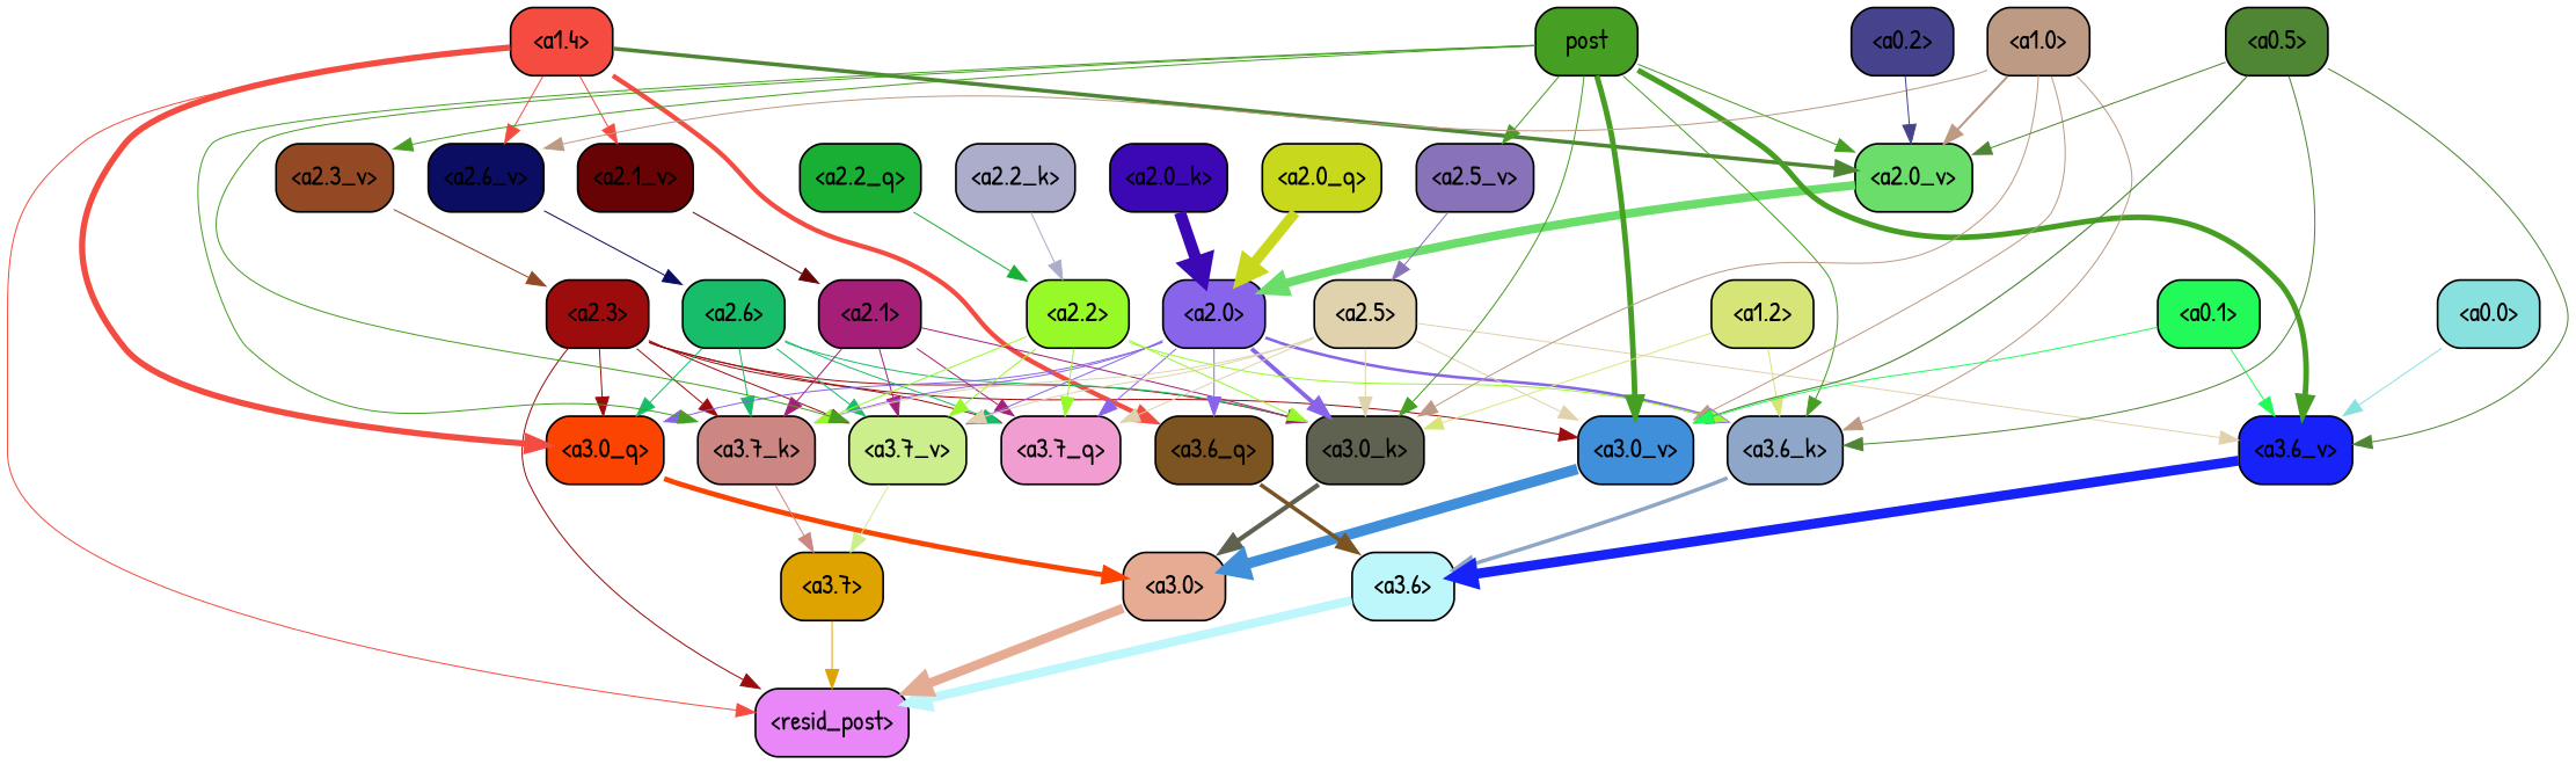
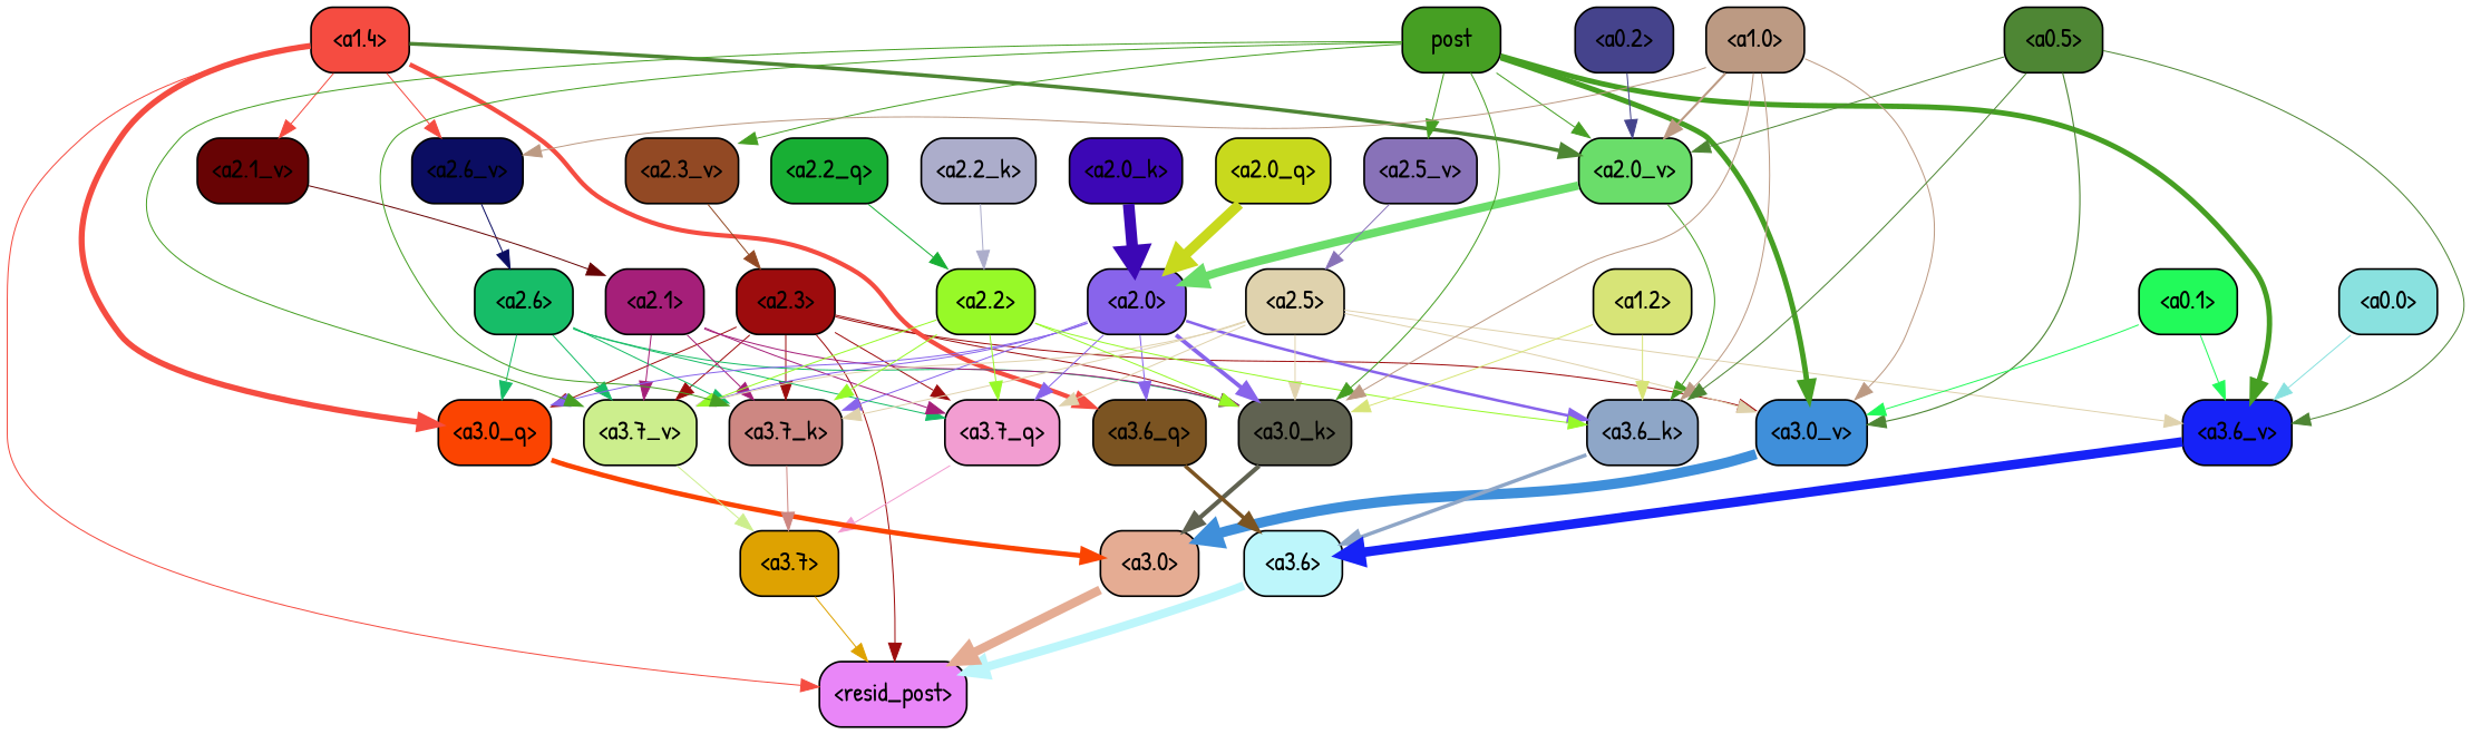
  strict digraph {
    fontname="Patrick Hand"
    splines=true
    node [color=black fontname="Patrick Hand" shape=box style="filled, rounded"]
    edge [color="#469f23" fontname="Patrick Hand" penwidth=0.6]
    "<a3.7>" [fillcolor="#dea201"]
    "<resid_post>" [fillcolor="#e986f8"]
    "<a3.6>" [fillcolor="#bdf6fb"]
    "<a3.0>" [fillcolor="#e5ac93"]
    "<a2.3>" [fillcolor="#9d0c0d"]
    "<a3.7_q>" [fillcolor="#f29dd1"]
    "<a3.0_q>" [fillcolor="#fb4401"]
    "<a3.7_k>" [fillcolor="#cd8782"]
    "<a3.0_k>" [fillcolor="#606251"]
    "<a3.7_v>" [fillcolor="#ccee8d"]
    "<a3.0_v>" [fillcolor="#3f8fda"]
    "<a1.4>" [fillcolor="#f54c41"]
    "<a3.6_q>" [fillcolor="#7b5422"]
    "<a2.6_v>" [fillcolor="#0b0d62"]
    "<a2.1_v>" [fillcolor="#670304"]
    "<a2.0_v>" [fillcolor="#6add6a"]
    "<a2.6>" [fillcolor="#17bd68"]
    "<a2.1>" [fillcolor="#a51f79"]
    "<a2.0>" [fillcolor="#8864eb"]
    "<a3.6_k>" [fillcolor="#8ea6c7"]
    "<a3.6_v>" [fillcolor="#1622f7"]
    "<a2.5>" [fillcolor="#dfd2ad"]
    "<a2.2>" [fillcolor="#97f928"]
    n24 [fillcolor="#469f23" label=post]
    "<a2.5_v>" [fillcolor="#8872b8"]
    "<a2.3_v>" [fillcolor="#924924"]
    "<a1.2>" [fillcolor="#d7e477"]
    "<a1.0>" [fillcolor="#bc9a83"]
    "<a0.5>" [fillcolor="#4e8634"]
    "<a0.1>" [fillcolor="#22fa5a"]
    "<a0.0>" [fillcolor="#89e1df"]
    "<a2.2_q>" [fillcolor="#18af34"]
    "<a2.0_q>" [fillcolor="#c8d91d"]
    "<a2.2_k>" [fillcolor="#acadcb"]
    "<a2.0_k>" [fillcolor="#3c07b5"]
    "<a0.2>" [fillcolor="#45438c"]
    "<a3.7>" -> "<resid_post>" [color="#dea201"]
    "<a3.6>" -> "<resid_post>" [color="#bdf6fb" penwidth=4.753257989883423]
    "<a3.0>" -> "<resid_post>" [color="#e5ac93" penwidth=4.90053927898407]
    "<a2.3>" -> "<resid_post>" [color="#9d0c0d"]
    "<a2.3>" -> "<a3.7_q>" [color="#9d0c0d"]
    "<a2.3>" -> "<a3.0_q>" [color="#9d0c0d"]
    "<a2.3>" -> "<a3.7_k>" [color="#9d0c0d"]
    "<a2.3>" -> "<a3.0_k>" [color="#9d0c0d"]
    "<a2.3>" -> "<a3.7_v>" [color="#9d0c0d"]
    "<a2.3>" -> "<a3.0_v>" [color="#9d0c0d"]
+   "<a3.7_q>" -> "<a3.7>" [color="#f29dd1"]
    "<a3.0_q>" -> "<a3.0>" [color="#fb4401" penwidth=2.7421876192092896]
    "<a3.7_k>" -> "<a3.7>" [color="#cd8782"]
    "<a3.0_k>" -> "<a3.0>" [color="#606251" penwidth=2.476402521133423]
    "<a3.7_v>" -> "<a3.7>" [color="#ccee8d"]
    "<a3.0_v>" -> "<a3.0>" [color="#3f8fda" penwidth=5.652270674705505]
    "<a1.4>" -> "<resid_post>" [color="#f54c41"]
    "<a1.4>" -> "<a3.0_q>" [color="#f54c41" penwidth=3.2760138511657715]
    "<a1.4>" -> "<a3.6_q>" [color="#f54c41" penwidth=2.5149343013763428]
    "<a1.4>" -> "<a2.6_v>" [color="#f54c41"]
    "<a1.4>" -> "<a2.1_v>" [color="#f54c41"]
    "<a1.4>" -> "<a2.0_v>" [color="#4e8634" penwidth=2.0870713144540787]
    "<a3.6_q>" -> "<a3.6>" [color="#7b5422" penwidth=2.091020345687866]
    "<a2.6_v>" -> "<a2.6>" [color="#0b0d62"]
    "<a2.1_v>" -> "<a2.1>" [color="#670304"]
    "<a2.0_v>" -> "<a2.0>" [color="#6add6a" penwidth=4.611755967140198]
    "<a2.6>" -> "<a3.7_q>" [color="#17bd68"]
    "<a2.6>" -> "<a3.0_q>" [color="#17bd68"]
    "<a2.6>" -> "<a3.7_k>" [color="#17bd68"]
    "<a2.6>" -> "<a3.0_k>" [color="#17bd68"]
    "<a2.6>" -> "<a3.7_v>" [color="#17bd68"]
    "<a2.1>" -> "<a3.7_q>" [color="#a51f79"]
    "<a2.1>" -> "<a3.7_k>" [color="#a51f79"]
    "<a2.1>" -> "<a3.0_k>" [color="#a51f79"]
    "<a2.1>" -> "<a3.7_v>" [color="#a51f79"]
    "<a2.0>" -> "<a3.7_q>" [color="#8864eb"]
    "<a2.0>" -> "<a3.0_q>" [color="#8864eb"]
    "<a2.0>" -> "<a3.7_k>" [color="#8864eb"]
    "<a2.0>" -> "<a3.0_k>" [color="#8864eb" penwidth=2.2635570764541626]
    "<a2.0>" -> "<a3.7_v>" [color="#8864eb"]
    "<a2.0>" -> "<a3.6_q>" [color="#8864eb"]
    "<a2.0>" -> "<a3.6_k>" [color="#8864eb" penwidth=1.5290023684501648]
    "<a3.6_k>" -> "<a3.6>" [color="#8ea6c7" penwidth=2.048597991466522]
    "<a3.6_v>" -> "<a3.6>" [color="#1622f7" penwidth=5.2550448179244995]
    "<a2.5>" -> "<a3.7_q>" [color="#dfd2ad"]
    "<a2.5>" -> "<a3.7_k>" [color="#dfd2ad"]
    "<a2.5>" -> "<a3.0_k>" [color="#dfd2ad"]
    "<a2.5>" -> "<a3.7_v>" [color="#dfd2ad"]
    "<a2.5>" -> "<a3.0_v>" [color="#dfd2ad"]
    "<a2.5>" -> "<a3.6_v>" [color="#dfd2ad"]
    "<a2.2>" -> "<a3.7_q>" [color="#97f928"]
    "<a2.2>" -> "<a3.7_k>" [color="#97f928"]
    "<a2.2>" -> "<a3.0_k>" [color="#97f928"]
    "<a2.2>" -> "<a3.7_v>" [color="#97f928"]
    "<a2.2>" -> "<a3.6_k>" [color="#97f928"]
    n24 -> "<a3.7_k>"
    n24 -> "<a3.0_k>"
    n24 -> "<a3.7_v>"
    n24 -> "<a3.0_v>" [penwidth=2.972973108291626]
    n24 -> "<a2.0_v>"
-   n24 -> "<a3.6_k>"
+   "<a2.0_v>" -> "<a3.6_k>"
    n24 -> "<a3.6_v>" [penwidth=2.9556376338005066]
    n24 -> "<a2.5_v>"
    n24 -> "<a2.3_v>"
    "<a2.5_v>" -> "<a2.5>" [color="#8872b8"]
    "<a2.3_v>" -> "<a2.3>" [color="#924924"]
    "<a1.2>" -> "<a3.0_k>" [color="#d7e477"]
    "<a1.2>" -> "<a3.6_k>" [color="#d7e477"]
    "<a1.0>" -> "<a3.0_k>" [color="#bc9a83"]
    "<a1.0>" -> "<a3.0_v>" [color="#bc9a83"]
    "<a1.0>" -> "<a2.6_v>" [color="#bc9a83"]
    "<a1.0>" -> "<a2.0_v>" [color="#bc9a83" penwidth=1.2152502536773682]
    "<a1.0>" -> "<a3.6_k>" [color="#bc9a83"]
    "<a0.5>" -> "<a3.0_v>" [color="#4e8634" penwidth=0.6790935099124908]
    "<a0.5>" -> "<a2.0_v>" [color="#4e8634"]
    "<a0.5>" -> "<a3.6_k>" [color="#4e8634"]
    "<a0.5>" -> "<a3.6_v>" [color="#4e8634"]
    "<a0.1>" -> "<a3.0_v>" [color="#22fa5a"]
    "<a0.1>" -> "<a3.6_v>" [color="#22fa5a"]
    "<a0.0>" -> "<a3.6_v>" [color="#89e1df"]
    "<a2.2_q>" -> "<a2.2>" [color="#18af34"]
    "<a2.0_q>" -> "<a2.0>" [color="#c8d91d" penwidth=5.557696580886841]
    "<a2.2_k>" -> "<a2.2>" [color="#acadcb"]
    "<a2.0_k>" -> "<a2.0>" [color="#3c07b5" penwidth=6.320472955703735]
    "<a0.2>" -> "<a2.0_v>" [color="#45438c"]
  }
